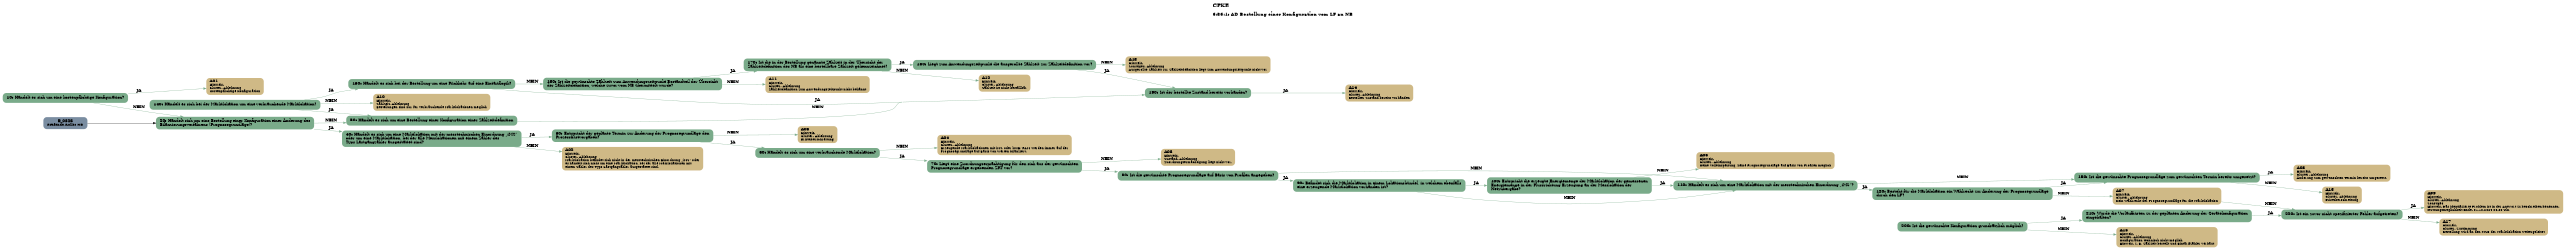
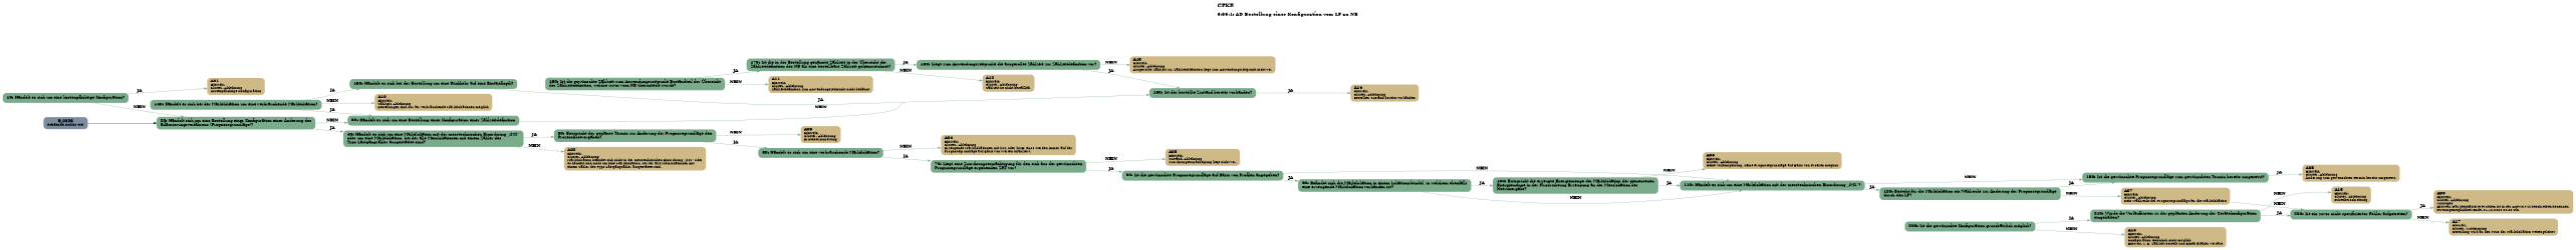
  digraph {
    concentrate=true
    label=<<B><FONT POINT-SIZE="18">GPKE</FONT></B><BR align="left"/><BR/><B><FONT POINT-SIZE="16">6.36.1: AD Bestellung einer Konfiguration vom LF an NB</FONT></B><BR align="left"/><BR/><BR/><BR/>>
    labelloc=t
    pack=true
    packmode=array
    rankdir=LR
    node [fillcolor="#7aab8a" margin="0.2,0.12" penwidth=0.0 shape=box style="filled,rounded"]
    edge [color="#7aab8a"]
    n1 [fillcolor="#7a8da1" label=<<B>E_0523</B><BR align="center"/><FONT point-size="12"><B><U>Prüfende Rolle:</U> NB</B></FONT><BR align="center"/>>]
    n2 [label=<<B>20: </B>Handelt sich um eine Bestellung einer Konfiguration einer Änderung des<BR align="left"/>Bilanzierungsverfahrens (Prognosegrundlage)?<BR align="left"/>>]
    n3 [label=<<B>10: </B>Handelt es sich um eine kostenpflichtige Konfiguration?<BR align="left"/>>]
    n4 [fillcolor="#cfb986" label=<<B>A01</B><BR align="left"/><FONT point-size="12"><U>Hinweis:</U><BR align="left"/>Cluster: Ablehnung<BR align="left"/>Kostenpflichtige Konfiguration<BR align="left"/></FONT>> margin="0.17,0.08"]
    n5 [label=<<B>30: </B>Handelt es sich um eine Bestellung einer Konfiguration einer Zählzeitdefinition<BR align="left"/>>]
    n6 [label=<<B>40: </B>Handelt es sich um eine Marktlokation mit der messtechnischen Einordnung „iMS“<BR align="left"/>oder um eine Marktlokation, bei der alle Messlokationen mit einem Zähler des<BR align="left"/>Typs Lastgangzähler ausgestattet sind?<BR align="left"/>>]
    n7 [label=<<B>190: </B>Ist der bestellte Zustand bereits vorhanden?<BR align="left"/>>]
    n8 [fillcolor="#cfb986" label=<<B>A02</B><BR align="left"/><FONT point-size="12"><U>Hinweis:</U><BR align="left"/>Cluster: Ablehnung<BR align="left"/>Marktlokation befindet sich nicht in der messtechnischen Einordnung „iMS“ oder<BR align="left"/>es handelt sich nicht um eine Marktlokation, bei der alle Messlokationen mit<BR align="left"/>einem Zähler des Typs Lastgangzähler ausgestattet sind.<BR align="left"/></FONT>> margin="0.17,0.08"]
    n9 [label=<<B>50: </B>Entspricht der geplante Termin zur Änderung der Prognosegrundlage den<BR align="left"/>Prozessfristvorgaben?<BR align="left"/>>]
    n10 [label=<<B>140: </B>Handelt es sich bei der Marktlokation um eine verbrauchende Marktlokation?<BR align="left"/>>]
    n11 [fillcolor="#cfb986" label=<<B>A10</B><BR align="left"/><FONT point-size="12"><U>Hinweis:</U><BR align="left"/>Zählzeit: Ablehnung<BR align="left"/>Bestellungen sind nur für verbrauchende Marktlokationen möglich<BR align="left"/></FONT>> margin="0.17,0.08"]
    n12 [label=<<B>150: </B>Handelt es sich bei der Bestellung um eine Rückkehr auf eine Eintariflogik?<BR align="left"/>>]
    n13 [fillcolor="#cfb986" label=<<B>A14</B><BR align="left"/><FONT point-size="12"><U>Hinweis:</U><BR align="left"/>Cluster: Ablehnung<BR align="left"/>Bestellter Zustand bereits vorhanden<BR align="left"/></FONT>> margin="0.17,0.08"]
    n14 [fillcolor="#cfb986" label=<<B>A03</B><BR align="left"/><FONT point-size="12"><U>Hinweis:</U><BR align="left"/>Cluster: Ablehnung<BR align="left"/>Fristüberschreitung<BR align="left"/></FONT>> margin="0.17,0.08"]
    n15 [label=<<B>60: </B>Handelt es sich um eine verbrauchende Marktlokation?<BR align="left"/>>]
    n16 [fillcolor="#cfb986" label=<<B>A04</B><BR align="left"/><FONT point-size="12"><U>Hinweis:</U><BR align="left"/>Cluster: Ablehnung<BR align="left"/>Erzeugende Marktlokationen mit iMS oder kME/ RLM werden immer auf der<BR align="left"/>Prognosegrundlage auf Basis von Werten bilanziert.<BR align="left"/></FONT>> margin="0.17,0.08"]
    n17 [label=<<B>70: </B>Liegt eine Zuordnungsermächtigung für den sich aus der gewünschten<BR align="left"/>Prognosegrundlage ergebenden ZRT vor?<BR align="left"/>>]
    n18 [fillcolor="#cfb986" label=<<B>A05</B><BR align="left"/><FONT point-size="12"><U>Hinweis:</U><BR align="left"/>Zustand: Ablehnung<BR align="left"/>Zuordnungsermächtigung liegt nicht vor.<BR align="left"/></FONT>> margin="0.17,0.08"]
    n19 [label=<<B>80: </B>Ist die gewünschte Prognosegrundlage auf Basis von Profilen angegeben?<BR align="left"/>>]
    n20 [label=<<B>90: </B>Befindet sich die Marktlokation in einem Lokationsbündel, in welchem ebenfalls<BR align="left"/>eine erzeugende Marktlokation vorhanden ist?<BR align="left"/>>]
    n21 [label=<<B>110: </B>Handelt es sich um eine Marktlokation mit der messtechnischen Einordnung „iMS“?<BR align="left"/>>]
    n22 [label=<<B>100: </B>Entspricht die erzeugte Energiemenge der Marktlokation der gemessenen<BR align="left"/>Energiemenge in der Flussrichtung Erzeugung an der Messlokation der<BR align="left"/>Netzübergabe?<BR align="left"/>>]
    n23 [label=<<B>120: </B>Besteht für die Marktlokation ein Wahlrecht zur Änderung der Prognosegrundlage<BR align="left"/>durch den LF?<BR align="left"/>>]
    n24 [label=<<B>130: </B>Ist die gewünschte Prognosegrundlage zum gewünschten Termin bereits umgesetzt?<BR align="left"/>>]
    n25 [fillcolor="#cfb986" label=<<B>A06</B><BR align="left"/><FONT point-size="12"><U>Hinweis:</U><BR align="left"/>Cluster: Ablehnung<BR align="left"/>Keine Volleinspeisung, keine Prognosegrundlage auf Basis von Profilen möglich<BR align="left"/></FONT>> margin="0.17,0.08"]
    n26 [fillcolor="#cfb986" label=<<B>A07</B><BR align="left"/><FONT point-size="12"><U>Hinweis:</U><BR align="left"/>Cluster: Ablehnung<BR align="left"/>Kein Wahlrecht der Prognosegrundlage für die Marktlokation<BR align="left"/></FONT>> margin="0.17,0.08"]
    n27 [fillcolor="#cfb986" label=<<B>A08</B><BR align="left"/><FONT point-size="12"><U>Hinweis:</U><BR align="left"/>Cluster: Ablehnung<BR align="left"/>Änderung zum gewünschten Termin bereits umgesetzt.<BR align="left"/></FONT>> margin="0.17,0.08"]
    n28 [label=<<B>220: </B>Ist ein zuvor nicht spezifizierter Fehler aufgetreten?<BR align="left"/>>]
    n29 [fillcolor="#cfb986" label=<<B>A99</B><BR align="left"/><FONT point-size="12"><U>Hinweis:</U><BR align="left"/>Cluster: Ablehnung<BR align="left"/>Sonstiges<BR align="left"/>Hinweis: Das identifizierte Problem ist in der Antwort zu beschreiben/benennen.<BR align="left"/>Nutzungsmöglichkeit Ende: 01.10.2024 00:00 Uhr<BR align="left"/></FONT>> margin="0.17,0.08"]
    n30 [fillcolor="#cfb986" label=<<B>A17</B><BR align="left"/><FONT point-size="12"><U>Hinweis:</U><BR align="left"/>Cluster: Zustimmung<BR align="left"/>Bestellung wird an den MSB der Marktlokation weitergeleitet<BR align="left"/></FONT>> margin="0.17,0.08"]
    n31 [label=<<B>160: </B>Ist die gewünschte Zählzeit zum Anwendungszeitpunkt Bestandteil der Übersicht<BR align="left"/>der Zählzeitdefinition, welche zuvor vom NB übermittelt wurde?<BR align="left"/>>]
    n32 [fillcolor="#cfb986" label=<<B>A11</B><BR align="left"/><FONT point-size="12"><U>Hinweis:</U><BR align="left"/>Cluster: Ablehnung <BR align="left"/>Zählzeitdefinition zum Anwendungszeitpunkt nicht bekannt<BR align="left"/></FONT>> margin="0.17,0.08"]
    n33 [label=<<B>170: </B>Ist die in der Bestellung genannte Zählzeit in der Übersicht der<BR align="left"/>Zählzeitdefinition des NB als eine bestellbare Zählzeit gekennzeichnet?<BR align="left"/>>]
    n34 [fillcolor="#cfb986" label=<<B>A12</B><BR align="left"/><FONT point-size="12"><U>Hinweis:</U><BR align="left"/>Cluster: Ablehnung <BR align="left"/>Zählzeit ist nicht bestallbar<BR align="left"/></FONT>> margin="0.17,0.08"]
    n35 [label=<<B>180: </B>Liegt zum Anwendungszeitpunkt die ausgerollte Zählzeit zur Zählzeitdefinition vor?<BR align="left"/>>]
-   n36 [fillcolor="#cfb986" label=<<B>A13</B><BR align="left"/><FONT point-size="12"><U>Hinweis:</U><BR align="left"/>Sonstiges: Ablehnung<BR align="left"/>Ausgerollte Zählzeit zur Zählzeitdefinition liegt zum Anwendungszeitpunkt nicht vor<BR align="left"/></FONT>> margin="0.17,0.08"]
+   n36 [fillcolor="#cfb986" label=<<B>A13</B><BR align="left"/><FONT point-size="12"><U>Hinweis:</U><BR align="left"/>Cluster: Ablehnung<BR align="left"/>Ausgerollte Zählzeit zur Zählzeitdefinition liegt zum Anwendungszeitpunkt nicht vor<BR align="left"/></FONT>> margin="0.17,0.08"]
    n37 [label=<<B>200: </B>Ist die gewünschte Konfiguration grundsätzlich möglich?<BR align="left"/>>]
    n38 [fillcolor="#cfb986" label=<<B>A15</B><BR align="left"/><FONT point-size="12"><U>Hinweis:</U><BR align="left"/>Cluster: Ablehnung<BR align="left"/>Konfiguration technisch nicht möglich<BR align="left"/>Hinweis: z. B. Zählzeit bestellt und Eintarifzähler verbaut<BR align="left"/></FONT>> margin="0.17,0.08"]
    n39 [label=<<B>210: </B>Wurde die Vorlauffristen zu der geplanten Änderung der Gerätekonfiguration<BR align="left"/>eingehalten?<BR align="left"/>>]
    n40 [fillcolor="#cfb986" label=<<B>A16</B><BR align="left"/><FONT point-size="12"><U>Hinweis:</U><BR align="left"/>Cluster: Ablehnung <BR align="left"/>Fristüberschreitung<BR align="left"/></FONT>> margin="0.17,0.08"]
    n1 -> n2 [color=""]
    n2 -> n5 [label=<<B>NEIN</B>>]
    n2 -> n6 [label=<<B>JA</B>>]
    n3 -> n2 [label=<<B>NEIN</B>>]
    n3 -> n4 [label=<<B>JA</B>>]
    n5 -> n7 [label=<<B>NEIN</B>>]
    n6 -> n8 [label=<<B>NEIN</B>>]
    n6 -> n9 [label=<<B>JA</B>>]
    n7 -> n13 [label=<<B>JA</B>>]
    n9 -> n14 [label=<<B>NEIN</B>>]
    n9 -> n15 [label=<<B>JA</B>>]
    n10 -> n5 [label=<<B>JA</B>>]
    n10 -> n11 [label=<<B>NEIN</B>>]
    n10 -> n12 [label=<<B>JA</B>>]
    n12 -> n7 [label=<<B>JA</B>>]
-   n12 -> n31 [label=<<B>NEIN</B>>]
    n15 -> n16 [label=<<B>NEIN</B>>]
    n15 -> n17 [label=<<B>JA</B>>]
    n17 -> n18 [label=<<B>NEIN</B>>]
    n17 -> n19 [label=<<B>JA</B>>]
    n19 -> n20 [label=<<B>JA</B>>]
    n19 -> n21 [label=<<B>NEIN</B>>]
    n20 -> n21 [label=<<B>NEIN</B>>]
    n20 -> n22 [label=<<B>JA</B>>]
    n21 -> n23 [label=<<B>JA</B>>]
    n21 -> n24 [label=<<B>NEIN</B>>]
    n22 -> n21 [label=<<B>JA</B>>]
    n22 -> n25 [label=<<B>NEIN</B>>]
    n23 -> n24 [label=<<B>JA</B>>]
    n23 -> n26 [label=<<B>NEIN</B>>]
    n24 -> n27 [label=<<B>JA</B>>]
    n26 -> n28 [label=<<B>NEIN</B>>]
    n28 -> n29 [label=<<B>JA</B>>]
    n28 -> n30 [label=<<B>NEIN</B>>]
    n31 -> n32 [label=<<B>NEIN</B>>]
    n31 -> n33 [label=<<B>JA</B>>]
    n33 -> n34 [label=<<B>NEIN</B>>]
    n33 -> n35 [label=<<B>JA</B>>]
    n35 -> n7 [label=<<B>JA</B>>]
    n35 -> n36 [label=<<B>NEIN</B>>]
    n37 -> n38 [label=<<B>NEIN</B>>]
    n37 -> n39 [label=<<B>JA</B>>]
    n39 -> n28 [label=<<B>JA</B>>]
-   n24 -> n40 [label=<<B>NEIN</B>>]
+   n39 -> n40 [label=<<B>NEIN</B>>]
  }
